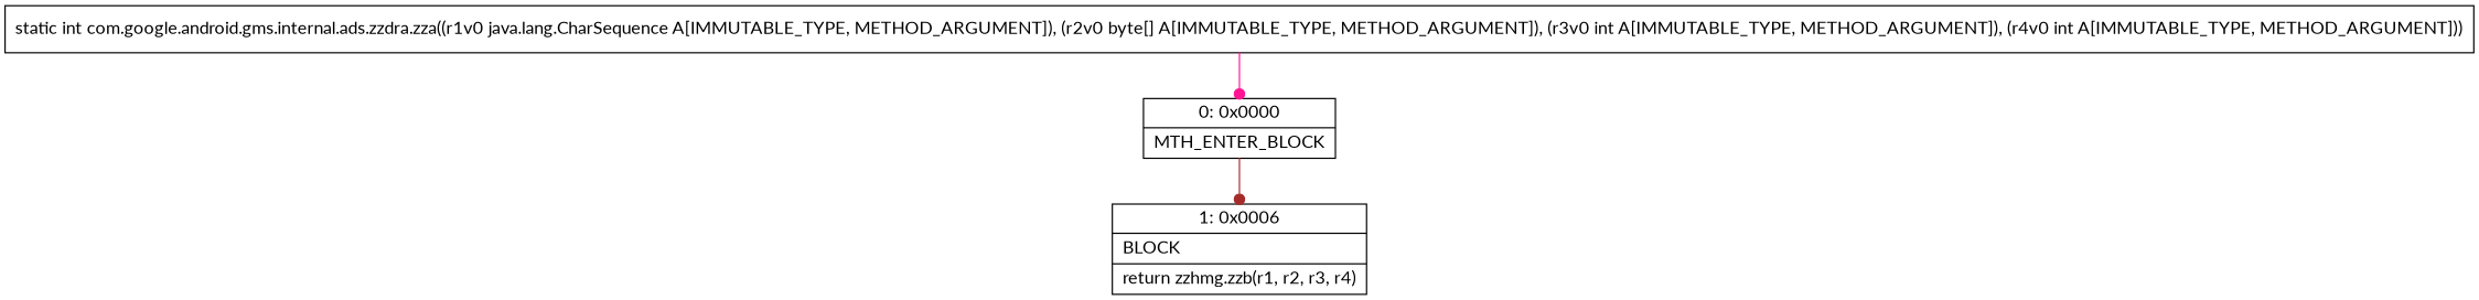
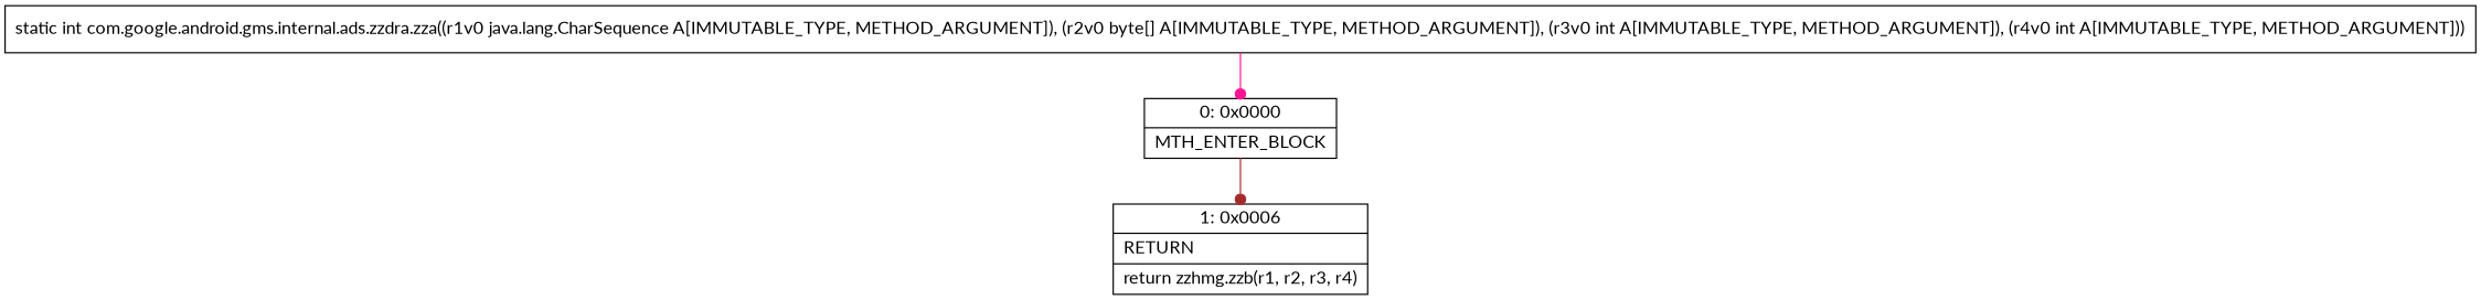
  digraph {
    fontname=Lato
    node [shape=record fontname=Lato]
    edge [arrowhead=dot fontname=Lato]
    n1 [label="{0\:\ 0x0000|MTH_ENTER_BLOCK\l}"]
-   n2 [label="{1\:\ 0x0006|BLOCK\l|return zzhmg.zzb(r1, r2, r3, r4)\l}"]
+   n2 [label="{1\:\ 0x0006|RETURN\l|return zzhmg.zzb(r1, r2, r3, r4)\l}"]
    n3 [label="{static int com.google.android.gms.internal.ads.zzdra.zza((r1v0 java.lang.CharSequence A[IMMUTABLE_TYPE, METHOD_ARGUMENT]), (r2v0 byte[] A[IMMUTABLE_TYPE, METHOD_ARGUMENT]), (r3v0 int A[IMMUTABLE_TYPE, METHOD_ARGUMENT]), (r4v0 int A[IMMUTABLE_TYPE, METHOD_ARGUMENT])) }"]
    n1 -> n2 [color=brown]
    n3 -> n1 [color=deeppink]
  }
